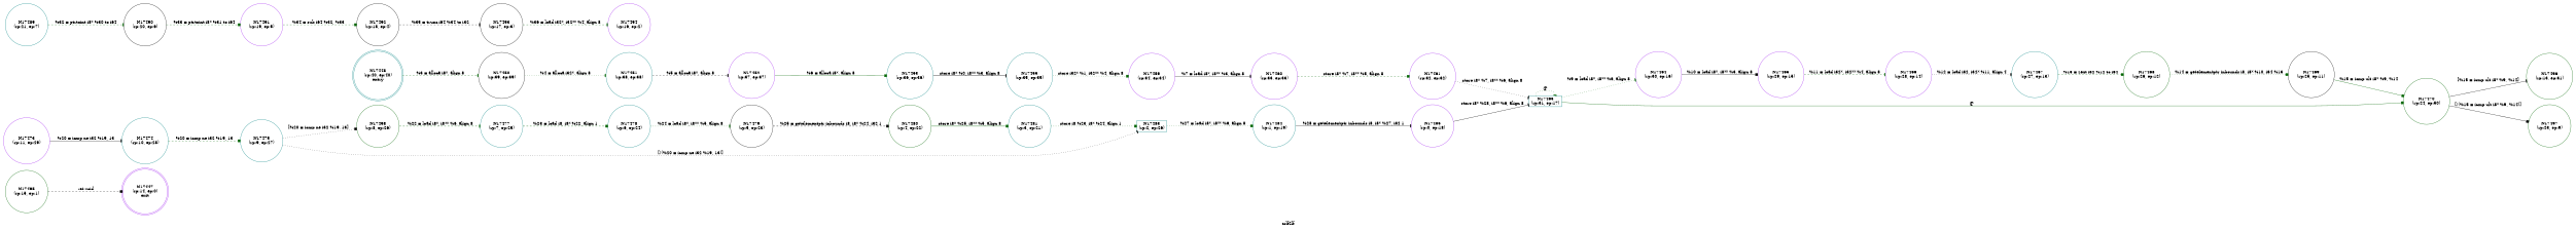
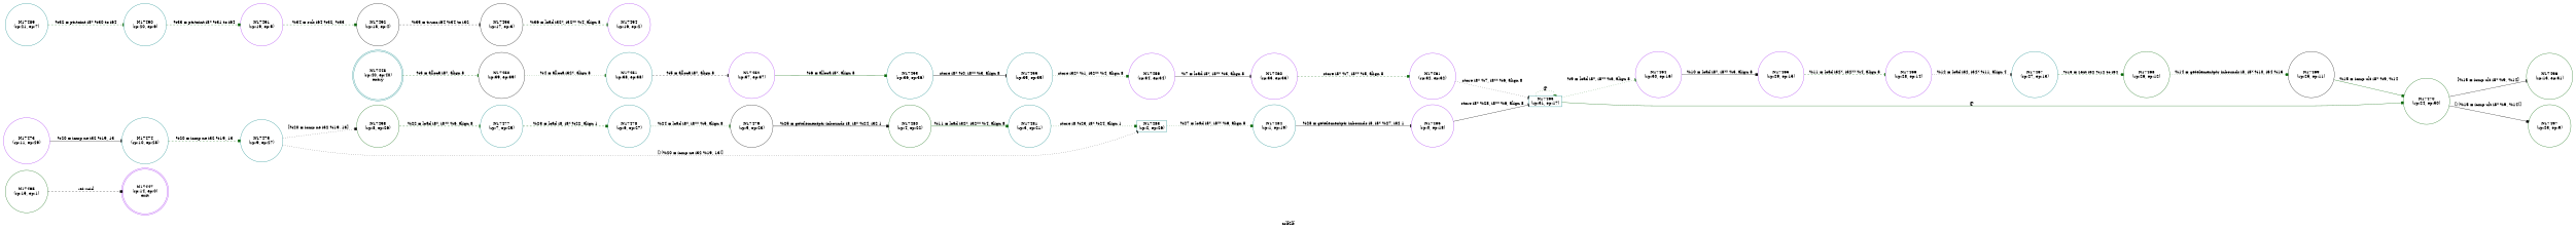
  digraph {
    label=crlf2lf
    rankdir=LR
    node [color=teal shape=circle]
    edge [arrowhead=tee color=darkgreen style=dashed]
    n1 [color=purple label="N17447\n(rp:14, ep:0)\nexit" shape=doublecircle]
    n2 [label="N17448\n(rp:40, ep:40)\nentry" shape=doublecircle]
    n3 [color=black label="N17450\n(rp:39, ep:39)"]
    n4 [label="N17451\n(rp:38, ep:38)"]
    n5 [color=purple label="N17452\n(rp:37, ep:37)"]
    n6 [label="N17453\n(rp:36, ep:36)"]
    n7 [label="N17455\n(rp:35, ep:35)"]
    n8 [color=purple label="N17459\n(rp:34, ep:34)"]
    n9 [color=purple label="N17460\n(rp:33, ep:33)"]
    n10 [color=purple label="N17461\n(rp:32, ep:32)"]
    n11 [label="N17463\n(rp:31, ep:17)" shape=box]
    n12 [color=purple label="N17464\n(rp:30, ep:16)"]
    n13 [color=darkgreen label="N17470\n(rp:24, ep:50)"]
    n14 [color=purple label="N17465\n(rp:29, ep:15)"]
    n15 [color=darkgreen label="N17496\n(rp:13, ep:31)"]
    n16 [color=darkgreen label="N17497\n(rp:23, ep:9)"]
    n17 [color=purple label="N17466\n(rp:28, ep:14)"]
    n18 [label="N17467\n(rp:27, ep:13)"]
    n19 [color=darkgreen label="N17468\n(rp:26, ep:12)"]
    n20 [color=black label="N17469\n(rp:25, ep:11)"]
    n21 [color=purple label="N17473\n(rp:11, ep:29)"]
    n22 [label="N17474\n(rp:10, ep:28)"]
    n23 [label="N17475\n(rp:9, ep:27)"]
    n24 [color=darkgreen label="N17498\n(rp:8, ep:26)"]
    n25 [label="N17483\n(rp:2, ep:26)" shape=box]
    n26 [label="N17477\n(rp:7, ep:25)"]
    n27 [label="N17484\n(rp:1, ep:19)"]
-   n28 [label="N17478\n(rp:6, ep:24)"]
+   n28 [label="N17478\n(rp:6, ep:27)"]
    n29 [color=purple label="N17485\n(rp:0, ep:18)"]
    n30 [color=black label="N17479\n(rp:5, ep:23)"]
    n31 [color=darkgreen label="N17480\n(rp:4, ep:22)"]
    n32 [label="N17481\n(rp:3, ep:21)"]
    n33 [label="N17489\n(rp:21, ep:7)"]
-   n34 [color=black label="N17490\n(rp:20, ep:6)"]
+   n34 [label="N17490\n(rp:20, ep:6)"]
    n35 [color=purple label="N17491\n(rp:19, ep:5)"]
    n36 [color=black label="N17492\n(rp:18, ep:4)"]
    n37 [color=black label="N17493\n(rp:17, ep:3)"]
    n38 [color=purple label="N17494\n(rp:16, ep:2)"]
    n39 [color=darkgreen label="N17495\n(rp:15, ep:1)"]
    n2 -> n3 [label="%3 = alloca i8*, align 8"]
    n3 -> n4 [label="%4 = alloca i32*, align 8" style=dotted]
    n4 -> n5 [color=black label="%5 = alloca i8*, align 8"]
    n5 -> n6 [arrowhead=box label="%6 = alloca i8*, align 8" style=solid]
    n6 -> n7 [color=black label="store i8* %0, i8** %3, align 8" style=solid]
    n7 -> n8 [arrowhead=box label="store i32* %1, i32** %4, align 8" style=dotted]
    n8 -> n9 [color=black label="%7 = load i8*, i8** %3, align 8" style=solid]
    n9 -> n10 [arrowhead=box label="store i8* %7, i8** %5, align 8"]
    n10 -> n11 [color=black label="store i8* %7, i8** %6, align 8" style=dotted]
    n11 -> n11 [label="@" style=dotted]
    n11 -> n12 [label="%9 = load i8*, i8** %6, align 8" style=dotted]
    n11 -> n13 [arrowhead=box label="@" style=solid]
    n12 -> n14 [arrowhead=box color=black label="%10 = load i8*, i8** %3, align 8" style=solid]
    n13 -> n15 [color=black label="[%15 = icmp ult i8* %9, %14]" style=solid]
    n13 -> n16 [arrowhead=box color=black label="[!(%15 = icmp ult i8* %9, %14)]" style=solid]
    n14 -> n17 [label="%11 = load i32*, i32** %4, align 8"]
    n17 -> n18 [color=black label="%12 = load i32, i32* %11, align 4" style=dotted]
    n18 -> n19 [arrowhead=box label="%13 = zext i32 %12 to i64"]
    n19 -> n20 [arrowhead=box label="%14 = getelementptr inbounds i8, i8* %10, i64 %13" style=dotted]
    n20 -> n13 [arrowhead=box label="%15 = icmp ult i8* %9, %14" style=solid]
    n21 -> n22 [color=black label="%20 = icmp ne i32 %19, 13" style=solid]
    n22 -> n23 [arrowhead=box label="%20 = icmp ne i32 %19, 13"]
    n23 -> n24 [arrowhead=box color=black label="[%20 = icmp ne i32 %19, 13]" style=dotted]
    n23 -> n25 [color=black label="[!(%20 = icmp ne i32 %19, 13)]" style=dotted]
    n24 -> n26 [label="%22 = load i8*, i8** %6, align 8"]
    n25 -> n27 [arrowhead=box label="%27 = load i8*, i8** %6, align 8" style=dotted]
    n26 -> n28 [arrowhead=box label="%23 = load i8, i8* %22, align 1"]
    n27 -> n29 [color=black label="%28 = getelementptr inbounds i8, i8* %27, i32 1" style=solid]
    n28 -> n30 [label="%24 = load i8*, i8** %5, align 8" style=dotted]
    n29 -> n11 [color=black label="store i8* %28, i8** %6, align 8" style=solid]
-   n30 -> n31 [arrowhead=box color=black label="%25 = getelementptr inbounds i8, i8* %24, i32 1"]
-   n31 -> n32 [arrowhead=box label="store i8* %25, i8** %5, align 8" style=solid]
+   n30 -> n31 [arrowhead=box color=black label="%25 = getelementptr inbounds i8, i8* %24, i32 1" style=solid]
+   n31 -> n32 [arrowhead=box label="%11 = load i32*, i32** %4, align 8" style=solid]
    n32 -> n25 [arrowhead=box label="store i8 %23, i8* %24, align 1" style=dotted]
    n33 -> n34 [label="%32 = ptrtoint i8* %30 to i64"]
    n34 -> n35 [arrowhead=box label="%33 = ptrtoint i8* %31 to i64"]
    n35 -> n36 [arrowhead=box label="%34 = sub i64 %32, %33"]
    n36 -> n37 [color=black label="%35 = trunc i64 %34 to i32"]
    n37 -> n38 [label="%36 = load i32*, i32** %4, align 8"]
    n39 -> n1 [arrowhead=box color=black label="ret void"]
  }
